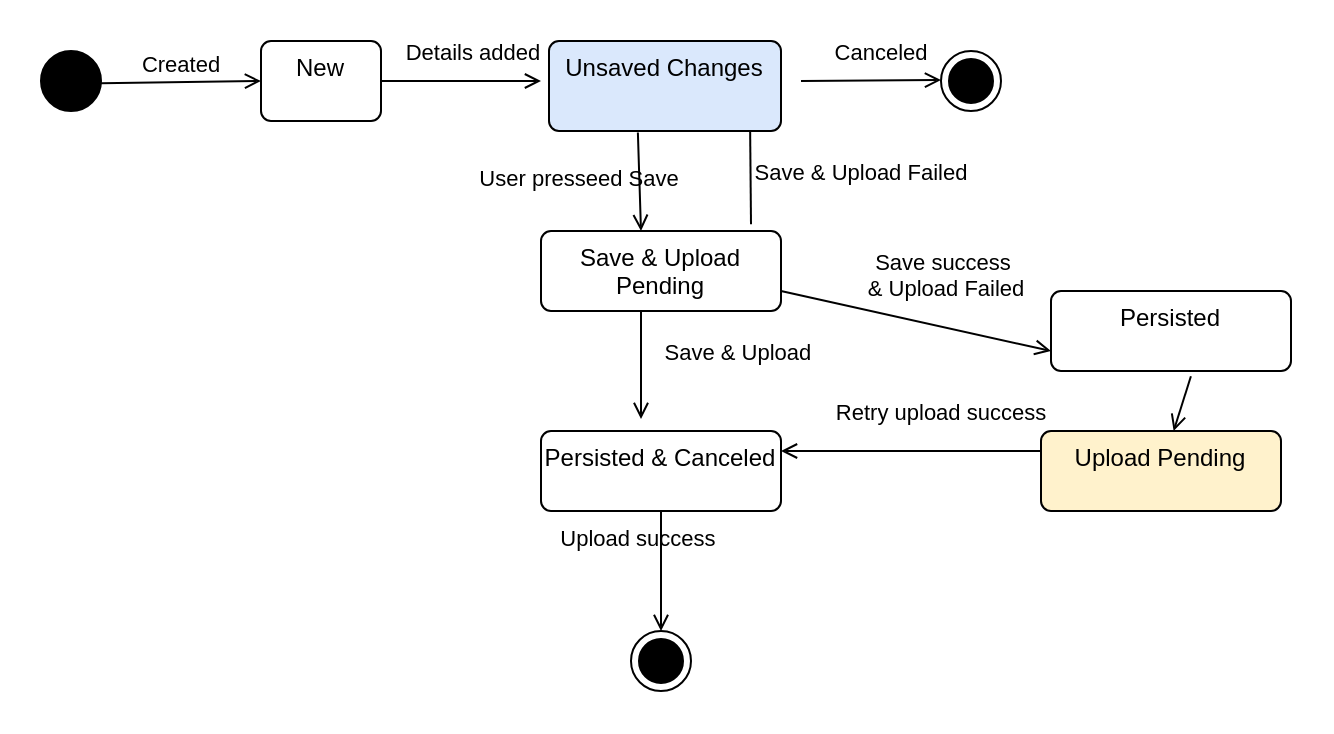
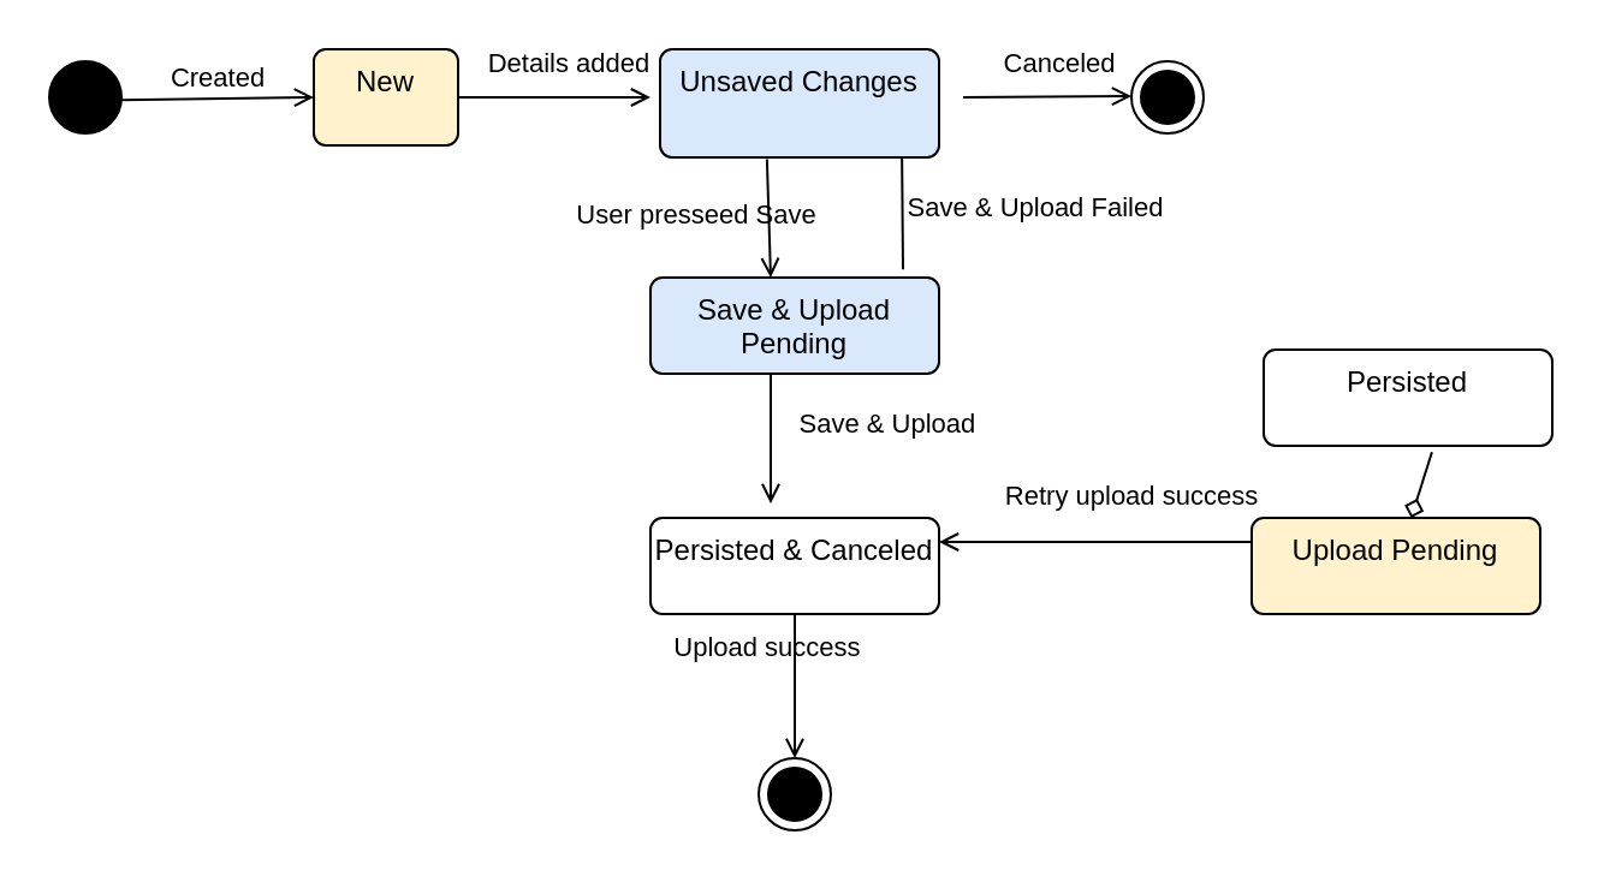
  <mxCell id="0" />
  <mxCell id="1" parent="0" />
- <mxCell id="2" value="New" style="html=1;align=center;verticalAlign=top;rounded=1;absoluteArcSize=1;arcSize=10;dashed=0;whiteSpace=wrap;" vertex="1" parent="1"><mxGeometry x="130" y="20" width="60" height="40" as="geometry" /></mxCell>
+ <mxCell id="2" value="New" style="html=1;align=center;verticalAlign=top;rounded=1;absoluteArcSize=1;arcSize=10;dashed=0;whiteSpace=wrap;fillColor=#fff2cc;" vertex="1" parent="1"><mxGeometry x="130" y="20" width="60" height="40" as="geometry" /></mxCell>
  <mxCell id="3" value="Unsaved Changes" style="html=1;align=center;verticalAlign=top;rounded=1;absoluteArcSize=1;arcSize=10;dashed=0;whiteSpace=wrap;fillColor=#dae8fc;" vertex="1" parent="1"><mxGeometry x="274" y="20" width="116" height="45" as="geometry" /></mxCell>
  <mxCell id="4" value="" style="ellipse;html=1;shape=endState;fillColor=strokeColor;" vertex="1" parent="1"><mxGeometry x="470" y="25" width="30" height="30" as="geometry" /></mxCell>
  <mxCell id="5" value="Created" style="endArrow=open;html=1;rounded=0;align=center;verticalAlign=bottom;endFill=0;labelBackgroundColor=none;entryX=0;entryY=0.5;entryDx=0;entryDy=0;" edge="1" parent="1" source="28" target="2"><mxGeometry relative="1" as="geometry"><mxPoint x="30" y="39.5" as="sourcePoint" /><mxPoint x="110" y="39.5" as="targetPoint" /></mxGeometry></mxCell>
  <mxCell id="6" value="Details added" style="endArrow=open;html=1;rounded=0;align=center;verticalAlign=bottom;endFill=0;labelBackgroundColor=none;" edge="1" parent="1"><mxGeometry x="0.143" y="5" relative="1" as="geometry"><mxPoint x="190" y="40" as="sourcePoint" /><mxPoint x="270" y="40" as="targetPoint" /><mxPoint as="offset" /></mxGeometry></mxCell>
  <mxCell id="7" value="" style="resizable=0;html=1;align=center;verticalAlign=top;labelBackgroundColor=none;" connectable="0" vertex="1" parent="6"><mxGeometry relative="1" as="geometry" /></mxCell>
  <mxCell id="8" value="Canceled" style="endArrow=open;html=1;rounded=0;align=center;verticalAlign=bottom;endFill=0;labelBackgroundColor=none;" edge="1" parent="1"><mxGeometry x="0.143" y="5" relative="1" as="geometry"><mxPoint x="400" y="40" as="sourcePoint" /><mxPoint x="470" y="39.5" as="targetPoint" /><mxPoint as="offset" /></mxGeometry></mxCell>
  <mxCell id="9" value="" style="resizable=0;html=1;align=center;verticalAlign=top;labelBackgroundColor=none;" connectable="0" vertex="1" parent="8"><mxGeometry relative="1" as="geometry" /></mxCell>
  <mxCell id="10" value="User presseed Save" style="endArrow=open;html=1;rounded=0;align=center;verticalAlign=bottom;endFill=0;labelBackgroundColor=none;exitX=0.383;exitY=1.016;exitDx=0;exitDy=0;exitPerimeter=0;" edge="1" parent="1" source="3"><mxGeometry x="0.263" y="-30" relative="1" as="geometry"><mxPoint x="310" y="115.5" as="sourcePoint" /><mxPoint x="320" y="115" as="targetPoint" /><mxPoint as="offset" /></mxGeometry></mxCell>
  <mxCell id="11" value="" style="resizable=0;html=1;align=center;verticalAlign=top;labelBackgroundColor=none;" connectable="0" vertex="1" parent="10"><mxGeometry relative="1" as="geometry" /></mxCell>
  <mxCell id="12" value="Persisted &amp;amp; Canceled" style="html=1;align=center;verticalAlign=top;rounded=1;absoluteArcSize=1;arcSize=10;dashed=0;whiteSpace=wrap;" vertex="1" parent="1"><mxGeometry x="270" y="215" width="120" height="40" as="geometry" /></mxCell>
- <mxCell id="13" value="Save &amp;amp; Upload Pending" style="html=1;align=center;verticalAlign=top;rounded=1;absoluteArcSize=1;arcSize=10;dashed=0;whiteSpace=wrap;" vertex="1" parent="1"><mxGeometry x="270" y="115" width="120" height="40" as="geometry" /></mxCell>
+ <mxCell id="13" value="Save &amp;amp; Upload Pending" style="html=1;align=center;verticalAlign=top;rounded=1;absoluteArcSize=1;arcSize=10;dashed=0;whiteSpace=wrap;fillColor=#dae8fc;" vertex="1" parent="1"><mxGeometry x="270" y="115" width="120" height="40" as="geometry" /></mxCell>
  <mxCell id="14" value="Save &amp;amp; Upload&amp;nbsp;" style="endArrow=open;html=1;rounded=0;align=center;verticalAlign=bottom;endFill=0;labelBackgroundColor=none;exitX=0.383;exitY=1.016;exitDx=0;exitDy=0;exitPerimeter=0;" edge="1" parent="1"><mxGeometry x="0.111" y="50" relative="1" as="geometry"><mxPoint x="320" y="155" as="sourcePoint" /><mxPoint x="320" y="209" as="targetPoint" /><mxPoint as="offset" /></mxGeometry></mxCell>
  <mxCell id="15" value="" style="resizable=0;html=1;align=center;verticalAlign=top;labelBackgroundColor=none;" connectable="0" vertex="1" parent="14"><mxGeometry relative="1" as="geometry" /></mxCell>
  <mxCell id="16" value="Save &amp;amp; Upload Failed" style="endArrow=none;html=1;rounded=0;align=center;verticalAlign=bottom;endFill=0;labelBackgroundColor=none;entryX=0.867;entryY=0.991;entryDx=0;entryDy=0;entryPerimeter=0;exitX=0.875;exitY=-0.084;exitDx=0;exitDy=0;exitPerimeter=0;" edge="1" parent="1" source="13" target="3"><mxGeometry x="-0.314" y="-55" relative="1" as="geometry"><mxPoint x="380" y="105" as="sourcePoint" /><mxPoint x="480" y="49.5" as="targetPoint" /><mxPoint as="offset" /></mxGeometry></mxCell>
  <mxCell id="17" value="" style="resizable=0;html=1;align=center;verticalAlign=top;labelBackgroundColor=none;" connectable="0" vertex="1" parent="16"><mxGeometry relative="1" as="geometry" /></mxCell>
  <mxCell id="18" value="Persisted" style="html=1;align=center;verticalAlign=top;rounded=1;absoluteArcSize=1;arcSize=10;dashed=0;whiteSpace=wrap;" vertex="1" parent="1"><mxGeometry x="525" y="145" width="120" height="40" as="geometry" /></mxCell>
- <mxCell id="19" value="Save success&lt;div&gt;&amp;nbsp;&amp;amp; Upload Failed&lt;/div&gt;" style="endArrow=open;html=1;rounded=0;align=center;verticalAlign=bottom;endFill=0;labelBackgroundColor=none;exitX=1;exitY=0.75;exitDx=0;exitDy=0;entryX=0;entryY=0.75;entryDx=0;entryDy=0;" edge="1" parent="1" source="13" target="18"><mxGeometry x="0.167" y="10" relative="1" as="geometry"><mxPoint x="484.5" y="161" as="sourcePoint" /><mxPoint x="484.5" y="215" as="targetPoint" /><mxPoint as="offset" /></mxGeometry></mxCell>
- <mxCell id="20" value="" style="resizable=0;html=1;align=center;verticalAlign=top;labelBackgroundColor=none;" connectable="0" vertex="1" parent="19"><mxGeometry relative="1" as="geometry" /></mxCell>
  <mxCell id="21" value="Retry upload success" style="endArrow=open;html=1;rounded=0;align=center;verticalAlign=bottom;endFill=0;labelBackgroundColor=none;entryX=1;entryY=0.25;entryDx=0;entryDy=0;" edge="1" parent="1" target="12"><mxGeometry x="-0.231" y="-10" relative="1" as="geometry"><mxPoint x="520" y="225" as="sourcePoint" /><mxPoint x="330" y="219" as="targetPoint" /><mxPoint as="offset" /></mxGeometry></mxCell>
  <mxCell id="22" value="" style="resizable=0;html=1;align=center;verticalAlign=top;labelBackgroundColor=none;" connectable="0" vertex="1" parent="21"><mxGeometry relative="1" as="geometry" /></mxCell>
- <mxCell id="23" value="" style="endArrow=open;html=1;rounded=0;align=center;verticalAlign=bottom;endFill=0;labelBackgroundColor=none;exitX=0.583;exitY=1.066;exitDx=0;exitDy=0;exitPerimeter=0;" edge="1" parent="1" source="18" target="25"><mxGeometry x="0.498" y="15" relative="1" as="geometry"><mxPoint x="510" y="158" as="sourcePoint" /><mxPoint x="500" y="305" as="targetPoint" /><mxPoint as="offset" /></mxGeometry></mxCell>
+ <mxCell id="23" value="" style="endArrow=diamond;html=1;rounded=0;align=center;verticalAlign=bottom;endFill=0;labelBackgroundColor=none;exitX=0.583;exitY=1.066;exitDx=0;exitDy=0;exitPerimeter=0;" edge="1" parent="1" source="18" target="25"><mxGeometry x="0.498" y="15" relative="1" as="geometry"><mxPoint x="510" y="158" as="sourcePoint" /><mxPoint x="500" y="305" as="targetPoint" /><mxPoint as="offset" /></mxGeometry></mxCell>
  <mxCell id="24" value="" style="resizable=0;html=1;align=center;verticalAlign=top;labelBackgroundColor=none;" connectable="0" vertex="1" parent="23"><mxGeometry relative="1" as="geometry" /></mxCell>
  <mxCell id="25" value="Upload Pending" style="html=1;align=center;verticalAlign=top;rounded=1;absoluteArcSize=1;arcSize=10;dashed=0;whiteSpace=wrap;fillColor=#fff2cc;" vertex="1" parent="1"><mxGeometry x="520" y="215" width="120" height="40" as="geometry" /></mxCell>
  <mxCell id="26" value="" style="endArrow=open;html=1;rounded=0;align=center;verticalAlign=bottom;endFill=0;labelBackgroundColor=none;entryX=0;entryY=0.5;entryDx=0;entryDy=0;" edge="1" parent="1" target="28"><mxGeometry relative="1" as="geometry"><mxPoint x="30" y="39.5" as="sourcePoint" /><mxPoint x="130" y="40" as="targetPoint" /></mxGeometry></mxCell>
  <mxCell id="27" value="" style="resizable=0;html=1;align=center;verticalAlign=top;labelBackgroundColor=none;" connectable="0" vertex="1" parent="26"><mxGeometry relative="1" as="geometry" /></mxCell>
  <mxCell id="28" value="" style="ellipse;fillColor=strokeColor;html=1;" vertex="1" parent="1"><mxGeometry x="20" y="25" width="30" height="30" as="geometry" /></mxCell>
  <mxCell id="29" value="" style="ellipse;html=1;shape=endState;fillColor=strokeColor;" vertex="1" parent="1"><mxGeometry x="315" y="315" width="30" height="30" as="geometry" /></mxCell>
  <mxCell id="30" value="Upload success&amp;nbsp;" style="endArrow=open;html=1;rounded=0;align=center;verticalAlign=bottom;endFill=0;labelBackgroundColor=none;entryX=0.5;entryY=0;entryDx=0;entryDy=0;exitX=0.5;exitY=1;exitDx=0;exitDy=0;" edge="1" parent="1" source="12" target="29"><mxGeometry x="-0.231" y="-10" relative="1" as="geometry"><mxPoint x="530" y="235" as="sourcePoint" /><mxPoint x="400" y="235" as="targetPoint" /><mxPoint as="offset" /></mxGeometry></mxCell>
  <mxCell id="31" value="" style="resizable=0;html=1;align=center;verticalAlign=top;labelBackgroundColor=none;" connectable="0" vertex="1" parent="30"><mxGeometry relative="1" as="geometry" /></mxCell>
